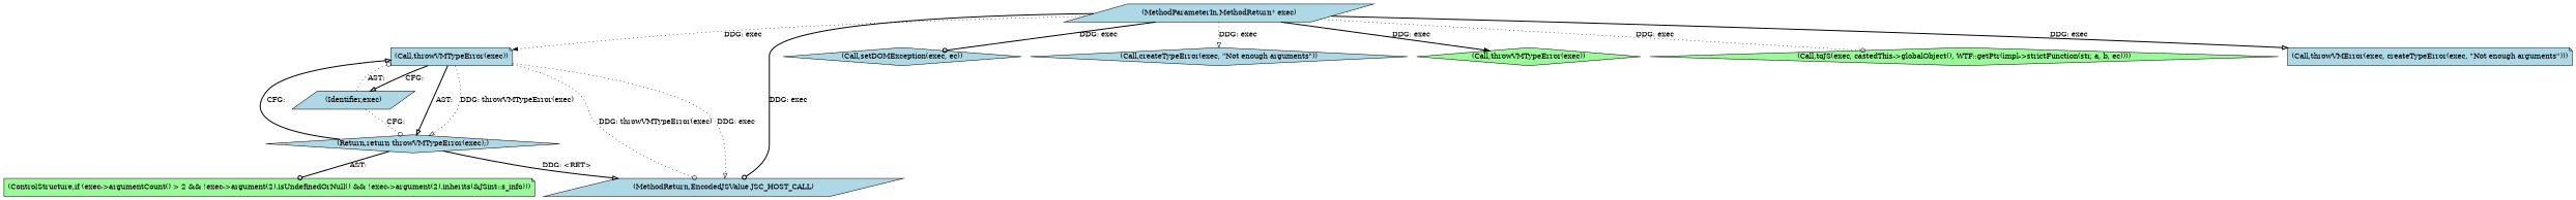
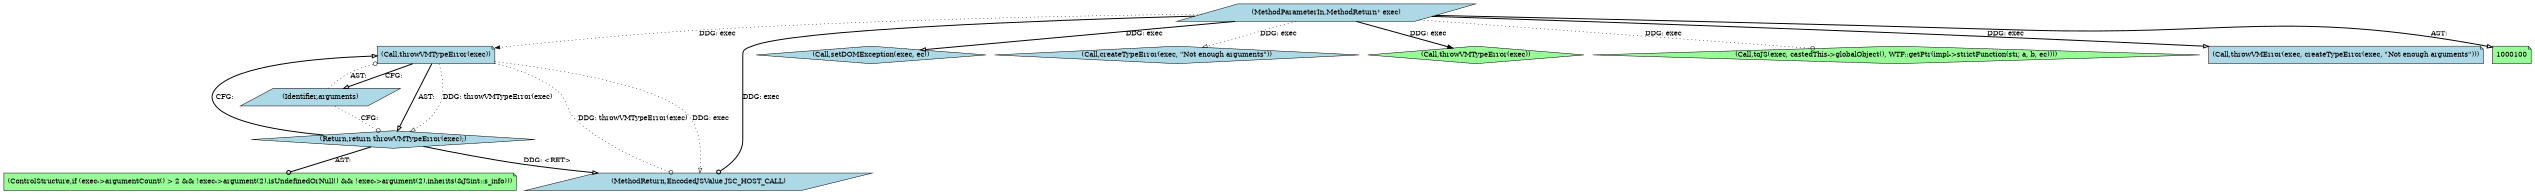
  digraph {
    node [fillcolor=lightblue shape=diamond style=filled]
    edge [arrowhead=onormal style=bold]
    n1 [label="(Call,throwVMTypeError(exec))" shape=note]
    n2 [label="(Return,return throwVMTypeError(exec);)"]
    n3 [label="(MethodReturn,EncodedJSValue JSC_HOST_CALL)" shape=parallelogram]
-   n4 [label="(Identifier,exec)" shape=parallelogram]
+   n4 [label="(Identifier,arguments)" shape=parallelogram]
    n5 [fillcolor=palegreen label="(ControlStructure,if (exec->argumentCount() > 2 && !exec->argument(2).isUndefinedOrNull() && !exec->argument(2).inherits(&JSint::s_info)))" shape=note]
    n6 [label="(MethodParameterIn,MethodReturn* exec)" shape=parallelogram]
    n7 [label="(Call,setDOMException(exec, ec))"]
    n8 [label="(Call,createTypeError(exec, \"Not enough arguments\"))"]
    n9 [fillcolor=palegreen label="(Call,throwVMTypeError(exec))"]
    n10 [fillcolor=palegreen label="(Call,toJS(exec, castedThis->globalObject(), WTF::getPtr(impl->strictFunction(str, a, b, ec))))"]
    n11 [label="(Call,throwVMError(exec, createTypeError(exec, \"Not enough arguments\")))" shape=note]
+   1000100 [fillcolor=palegreen shape=note]
    n1 -> n2 [label="AST: "]
    n1 -> n2 [label="DDG: throwVMTypeError(exec)" style=dotted]
    n1 -> n3 [arrowhead=odot label="DDG: throwVMTypeError(exec)" style=dotted]
    n1 -> n3 [label="DDG: exec" style=dotted]
    n1 -> n4 [label="CFG: "]
    n2 -> n1 [label="CFG: "]
    n2 -> n3 [label="DDG: <RET>"]
    n2 -> n5 [arrowhead=odot label="AST: "]
    n4 -> n1 [arrowhead=odot label="AST: " style=dotted]
    n4 -> n2 [arrowhead=odot label="CFG: " style=dotted]
    n6 -> n1 [arrowhead=normal label="DDG: exec" style=dotted]
    n6 -> n3 [arrowhead=odot label="DDG: exec"]
-   n6 -> n7 [arrowhead=odot label="DDG: exec"]
+   n6 -> n7 [label="DDG: exec"]
    n6 -> n8 [label="DDG: exec" style=dotted]
    n6 -> n9 [arrowhead=normal label="DDG: exec"]
    n6 -> n10 [arrowhead=odot label="DDG: exec" style=dotted]
    n6 -> n11 [label="DDG: exec"]
+   n6 -> 1000100 [label="AST: "]
  }
